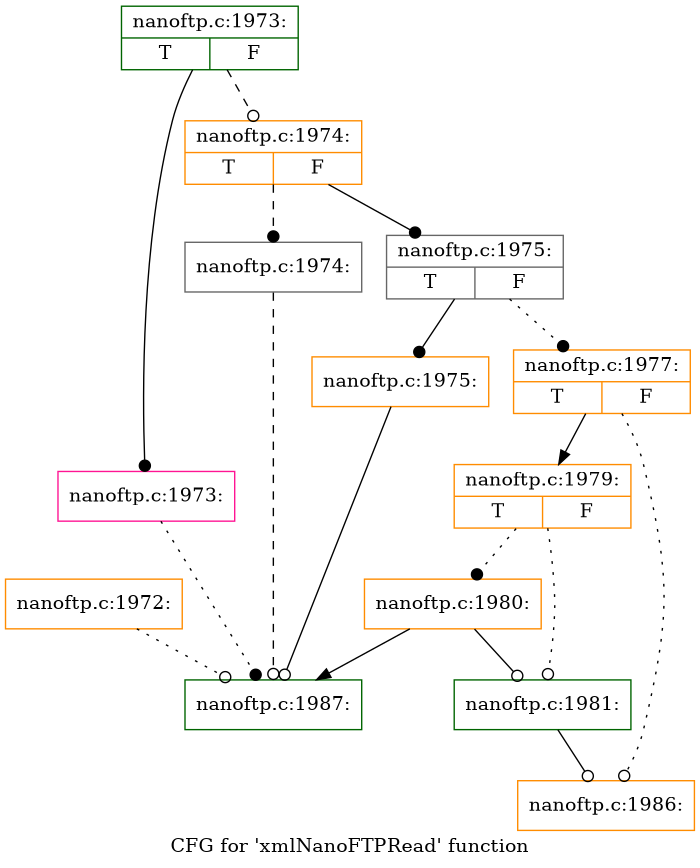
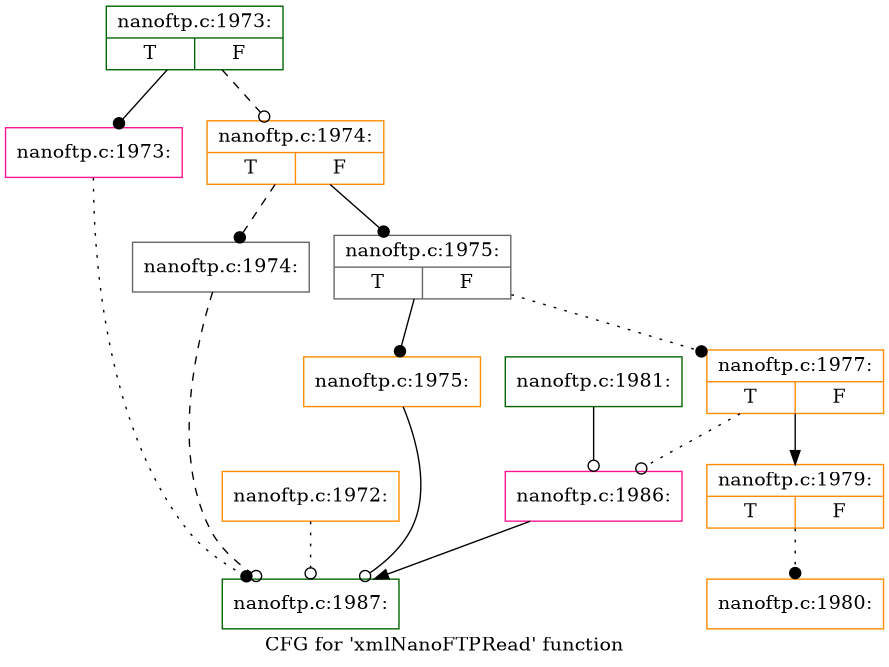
  digraph {
    label="CFG for 'xmlNanoFTPRead' function"
    node [color=darkorange shape=record]
    edge [arrowhead=odot style=solid]
    n1 [label="{nanoftp.c:1972:}"]
    n2 [color=darkgreen label="{nanoftp.c:1987:}"]
    n3 [color=darkgreen label="{nanoftp.c:1973:|{<s0>T|<s1>F}}"]
    n4 [color=deeppink label="{nanoftp.c:1973:}"]
    n5 [label="{nanoftp.c:1974:|{<s0>T|<s1>F}}"]
    n6 [color=gray40 label="{nanoftp.c:1974:}"]
    n7 [color=gray40 label="{nanoftp.c:1975:|{<s0>T|<s1>F}}"]
    n8 [label="{nanoftp.c:1975:}"]
    n9 [label="{nanoftp.c:1977:|{<s0>T|<s1>F}}"]
    n10 [label="{nanoftp.c:1979:|{<s0>T|<s1>F}}"]
-   n11 [label="{nanoftp.c:1986:}"]
+   n11 [color=deeppink label="{nanoftp.c:1986:}"]
    n12 [label="{nanoftp.c:1980:}"]
    n13 [color=darkgreen label="{nanoftp.c:1981:}"]
    n1 -> n2 [style=dotted]
    n3 -> n4 [arrowhead=dot]
    n3 -> n5 [style=dashed]
    n4 -> n2 [arrowhead=dot style=dotted]
    n5 -> n6 [arrowhead=dot style=dashed]
    n5 -> n7 [arrowhead=dot]
    n6 -> n2 [style=dashed]
    n7 -> n8 [arrowhead=dot]
    n7 -> n9 [arrowhead=dot style=dotted]
    n8 -> n2
    n9 -> n10 [arrowhead=normal]
    n9 -> n11 [style=dotted]
    n10 -> n12 [arrowhead=dot style=dotted]
-   n10 -> n13 [style=dotted]
-   n12 -> n2 [arrowhead=normal]
-   n12 -> n13
+   n11 -> n2 [arrowhead=normal]
    n13 -> n11
  }
